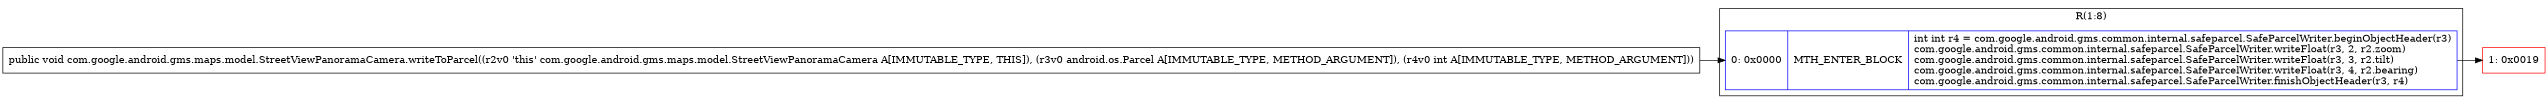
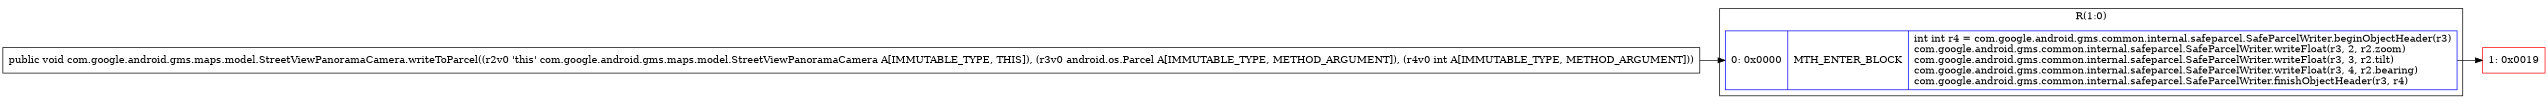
  digraph {
    rankdir=LR
    node [shape=record]
    n1 [color=blue label="{0\:\ 0x0000|MTH_ENTER_BLOCK\l|int int r4 = com.google.android.gms.common.internal.safeparcel.SafeParcelWriter.beginObjectHeader(r3)\lcom.google.android.gms.common.internal.safeparcel.SafeParcelWriter.writeFloat(r3, 2, r2.zoom)\lcom.google.android.gms.common.internal.safeparcel.SafeParcelWriter.writeFloat(r3, 3, r2.tilt)\lcom.google.android.gms.common.internal.safeparcel.SafeParcelWriter.writeFloat(r3, 4, r2.bearing)\lcom.google.android.gms.common.internal.safeparcel.SafeParcelWriter.finishObjectHeader(r3, r4)\l}"]
    n2 [color=red label="{1\:\ 0x0019}"]
    n3 [label="{public void com.google.android.gms.maps.model.StreetViewPanoramaCamera.writeToParcel((r2v0 'this' com.google.android.gms.maps.model.StreetViewPanoramaCamera A[IMMUTABLE_TYPE, THIS]), (r3v0 android.os.Parcel A[IMMUTABLE_TYPE, METHOD_ARGUMENT]), (r4v0 int A[IMMUTABLE_TYPE, METHOD_ARGUMENT])) }"]
    subgraph cluster_1 {
-     label="R(1:8)"
+     label="R(1:0)"
      n1
    }
    n1 -> n2
    n3 -> n1
  }
